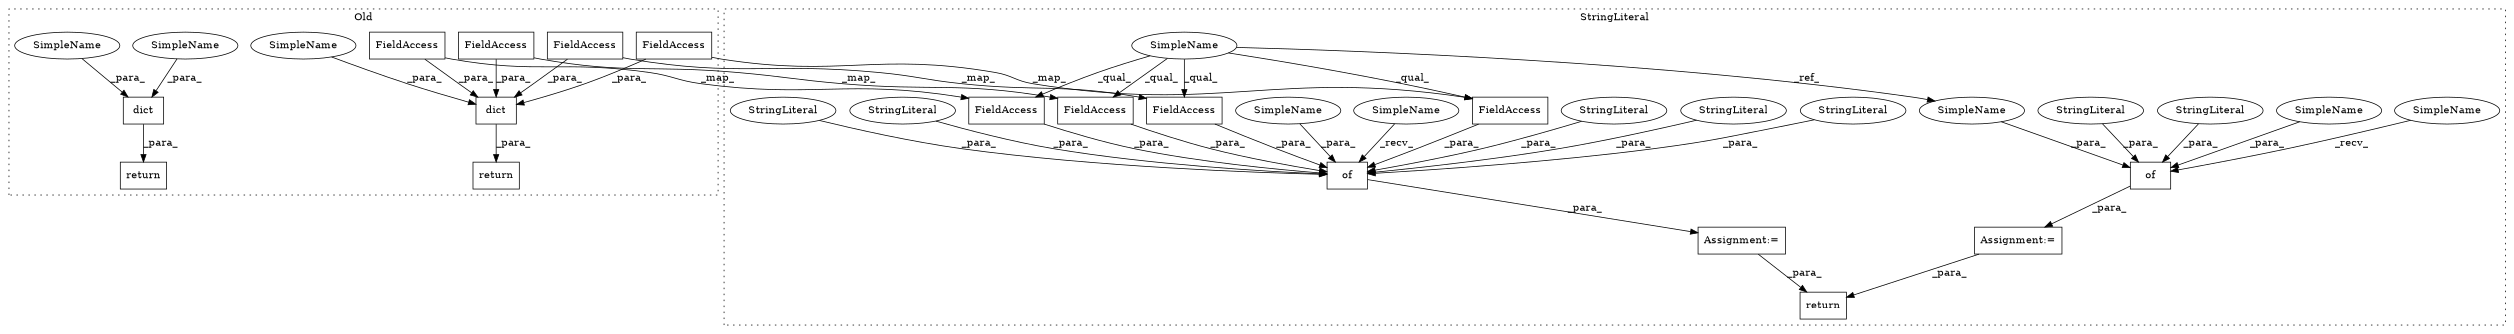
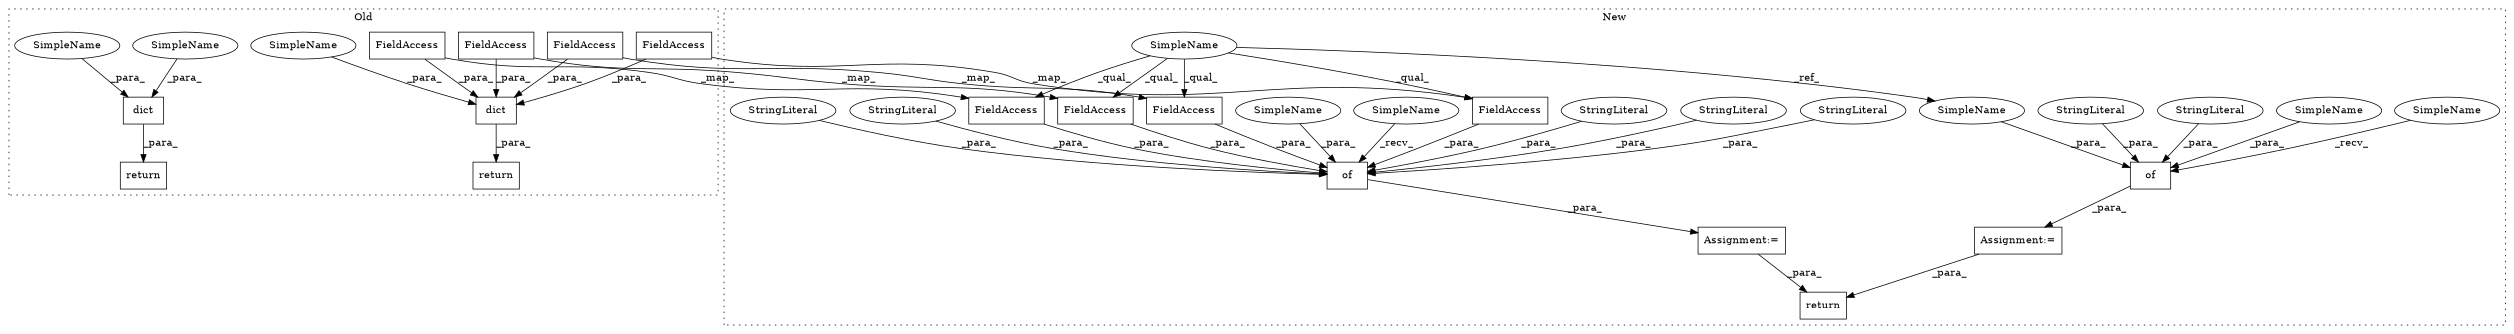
  digraph {
    node [a=42 l=7 shape=box]
    n1 [a=41 label=return s=5950]
    n2 [a=32 l="5,1" label=dict s="5957,5972"]
    n3 [a=32 l="5,1" label=dict s="6002,6053"]
    n4 [a=22 l=8 label=FieldAccess s=6026]
    n5 [a=41 label=return s=5995]
    n6 [a=22 l=12 label=FieldAccess s=6013]
    n7 [a=22 l=8 label=FieldAccess s=6035]
    n8 [a=22 l=9 label=FieldAccess s=6044]
    n9 [l=5 label=SimpleName s=5962 shape=ellipse]
    n10 [l=5 label=SimpleName s=6007 shape=ellipse]
    n11 [l=4 label=SimpleName s=5968 shape=ellipse]
    n12 [a=41 label=return s=7721]
    n13 [a=7 l=1 label="Assignment:=" s=7621]
    n14 [a=7 l=1 label="Assignment:=" s=7557]
    n15 [a=32 l="3,1" label=of s="7562,7590"]
    n16 [a=32 l="3,1" label=of s="7626,7708"]
    n17 [a=45 label=StringLiteral s=7629 shape=ellipse]
    n18 [a=45 l=5 label=StringLiteral s=7693 shape=ellipse]
    n19 [a=45 l=4 label=StringLiteral s=7679 shape=ellipse]
    n20 [a=45 l=8 label=StringLiteral s=7643 shape=ellipse]
    n21 [a=45 l=4 label=StringLiteral s=7665 shape=ellipse]
    n22 [a=45 label=StringLiteral s=7565 shape=ellipse]
    n23 [a=45 l=6 label=StringLiteral s=7579 shape=ellipse]
    n24 [l=4 label=SimpleName s=7465 shape=ellipse]
    n25 [a=22 l=8 label=FieldAccess s=7670]
    n26 [a=22 l=12 label=FieldAccess s=7652]
    n27 [a=22 l=8 label=FieldAccess s=7684]
    n28 [a=22 l=9 label=FieldAccess s=7699]
    n29 [l=4 label=SimpleName s=7586 shape=ellipse]
    n30 [l=3 label=SimpleName s=7622 shape=ellipse]
    n31 [l=3 label=SimpleName s=7558 shape=ellipse]
    n32 [l=5 label=SimpleName s=7637 shape=ellipse]
    n33 [l=5 label=SimpleName s=7573 shape=ellipse]
    subgraph cluster_1 {
      label=Old
      style=dotted
      n1
      n2
      n3
      n4
      n5
      n6
      n7
      n8
      n9
      n10
      n11
    }
    subgraph cluster_2 {
-     label=StringLiteral
+     label=New
      style=dotted
      n12
      n13
      n14
      n15
      n16
      n17
      n18
      n19
      n20
      n21
      n22
      n23
      n24
      n25
      n26
      n27
      n28
      n29
      n30
      n31
      n32
      n33
    }
    n2 -> n1 [label=_para_]
    n3 -> n5 [label=_para_]
    n4 -> n3 [label=_para_]
    n4 -> n25 [label=_map_]
    n6 -> n3 [label=_para_]
    n6 -> n26 [label=_map_]
    n7 -> n3 [label=_para_]
    n7 -> n27 [label=_map_]
    n8 -> n3 [label=_para_]
    n8 -> n28 [label=_map_]
    n9 -> n2 [label=_para_]
    n10 -> n3 [label=_para_]
    n11 -> n2 [label=_para_]
    n13 -> n12 [label=_para_]
    n14 -> n12 [label=_para_]
    n15 -> n14 [label=_para_]
    n16 -> n13 [label=_para_]
    n17 -> n16 [label=_para_]
    n18 -> n16 [label=_para_]
    n19 -> n16 [label=_para_]
    n20 -> n16 [label=_para_]
    n21 -> n16 [label=_para_]
    n22 -> n15 [label=_para_]
    n23 -> n15 [label=_para_]
    n24 -> n25 [label=_qual_]
    n24 -> n26 [label=_qual_]
    n24 -> n27 [label=_qual_]
    n24 -> n28 [label=_qual_]
    n24 -> n29 [label=_ref_]
    n25 -> n16 [label=_para_]
    n26 -> n16 [label=_para_]
    n27 -> n16 [label=_para_]
    n28 -> n16 [label=_para_]
    n29 -> n15 [label=_para_]
    n30 -> n16 [label=_recv_]
    n31 -> n15 [label=_recv_]
    n32 -> n16 [label=_para_]
    n33 -> n15 [label=_para_]
  }
